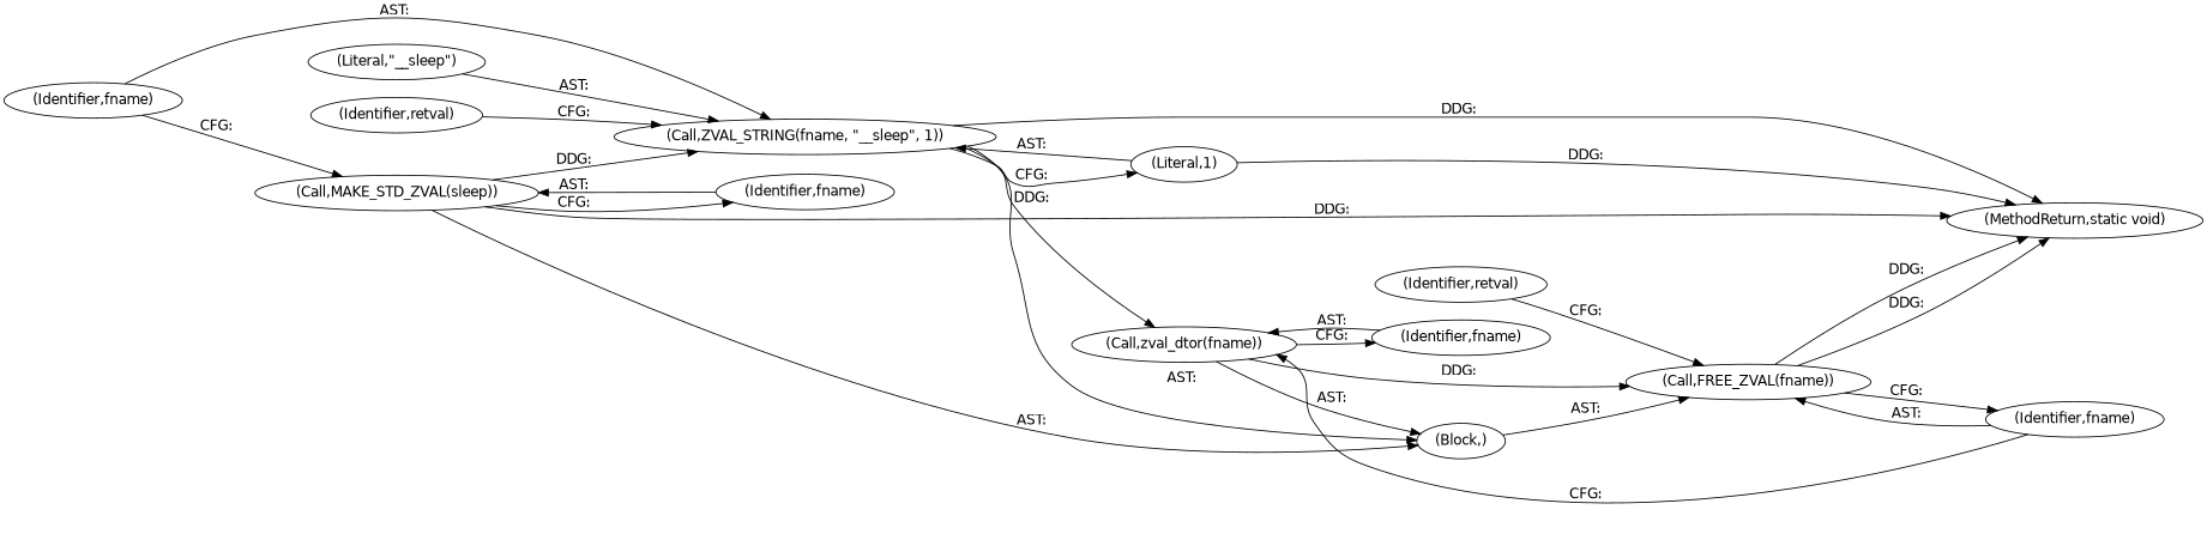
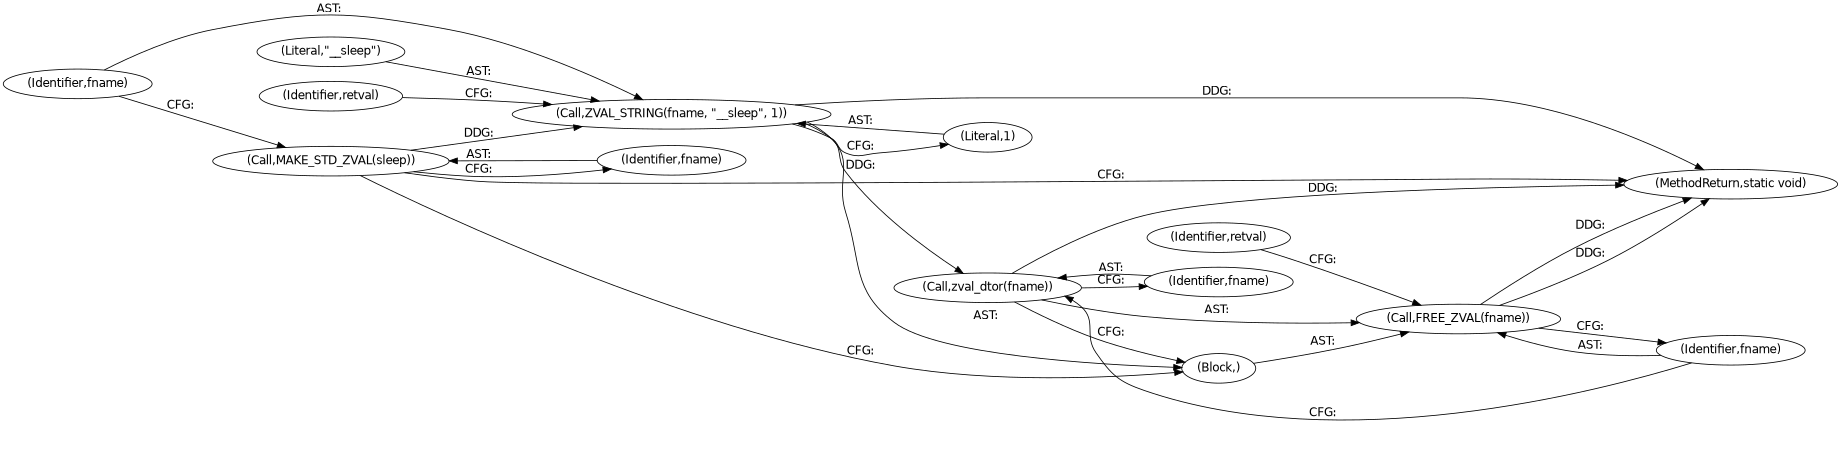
  digraph {
    fontname="DejaVu Sans"
    rankdir=LR
    node [fontname="DejaVu Sans"]
    edge [fontname="DejaVu Sans"]
    n1 [label="(Call,zval_dtor(fname))"]
    n2 [label="(Call,FREE_ZVAL(fname))"]
    n3 [label="(Identifier,fname)"]
    n4 [label="(Block,)"]
    n5 [label="(MethodReturn,static void)"]
    n6 [label="(Identifier,fname)"]
    n7 [label="(Call,ZVAL_STRING(fname, \"__sleep\", 1))"]
    n8 [label="(Literal,1)"]
    n9 [label="(Call,MAKE_STD_ZVAL(sleep))"]
    n10 [label="(Identifier,fname)"]
    n11 [label="(Identifier,fname)"]
    n12 [label="(Literal,\"__sleep\")"]
    n13 [label="(Identifier,retval)"]
    n14 [label="(Identifier,retval)"]
-   n1 -> n2 [label="DDG: "]
+   n1 -> n2 [label="AST: "]
    n1 -> n3 [label="CFG: "]
-   n1 -> n4 [label="AST: "]
-   n8 -> n5 [label="DDG: "]
+   n1 -> n4 [label="CFG: "]
+   n1 -> n5 [label="DDG: "]
    n2 -> n5 [label="DDG: "]
    n2 -> n5 [label="DDG: "]
    n2 -> n6 [label="CFG: "]
    n3 -> n1 [label="AST: "]
    n4 -> n2 [label="AST: "]
    n6 -> n1 [label="CFG: "]
    n6 -> n2 [label="AST: "]
    n7 -> n1 [label="DDG: "]
    n7 -> n4 [label="AST: "]
    n7 -> n5 [label="DDG: "]
    n7 -> n8 [label="CFG: "]
    n8 -> n7 [label="AST: "]
-   n9 -> n4 [label="AST: "]
-   n9 -> n5 [label="DDG: "]
+   n9 -> n4 [label="CFG: "]
+   n9 -> n5 [label="CFG: "]
    n9 -> n7 [label="DDG: "]
    n9 -> n10 [label="CFG: "]
    n10 -> n9 [label="AST: "]
    n11 -> n7 [label="AST: "]
    n11 -> n9 [label="CFG: "]
    n12 -> n7 [label="AST: "]
    n13 -> n2 [label="CFG: "]
    n14 -> n7 [label="CFG: "]
  }
